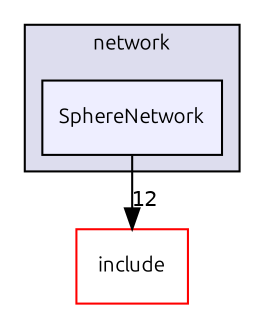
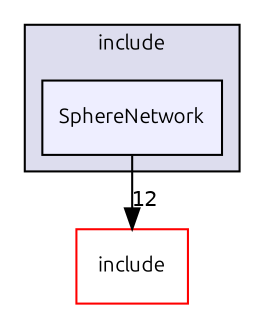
  digraph {
    compound=true
    fontname=Ubuntu
    node [fontname=Ubuntu fontsize=10 shape=box style=filled]
    n1 [fillcolor="#eeeeff" label=SphereNetwork pencolor=black]
    n2 [color=red fillcolor=white label=include]
    subgraph cluster_1 {
      bgcolor="#ddddee"
      fontsize=10
-     label=network
+     label=include
      pencolor=black
      n1
    }
    n1 -> n2 [headlabel=12 labeldistance=1.5 labelfontname=Helvetica labelfontsize=10 fontname=Ubuntu]
  }
